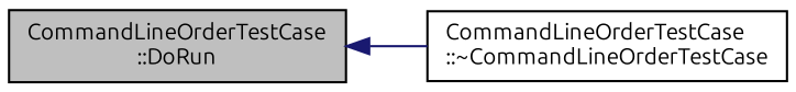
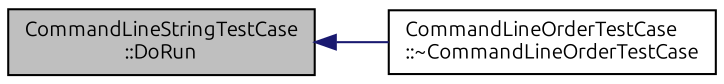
  digraph {
    rankdir=LR
    fontname=Ubuntu
    node [color=black fontname=Ubuntu fontsize=10 shape=record style=filled]
-   n1 [fillcolor=grey75 fontcolor=black height=0.2 label="CommandLineOrderTestCase\l::DoRun" width=0.4]
+   n1 [fillcolor=grey75 fontcolor=black height=0.2 label="CommandLineStringTestCase\l::DoRun" width=0.4]
    n2 [fillcolor=white height=0.2 label="CommandLineOrderTestCase\l::~CommandLineOrderTestCase" width=0.4]
    n1 -> n2 [color=midnightblue dir=back fontname=Ubuntu fontsize=10 labelfontname=Helvetica labelfontsize=10 style=solid]
  }
